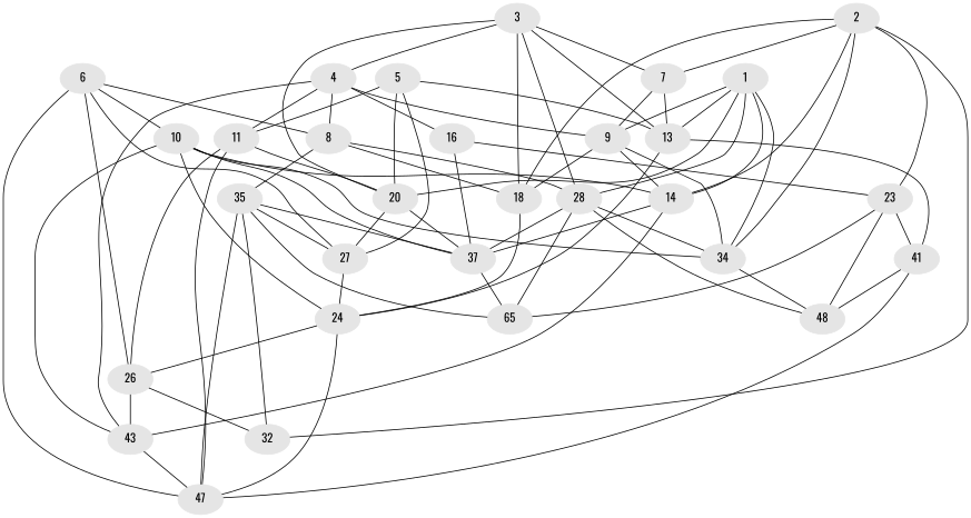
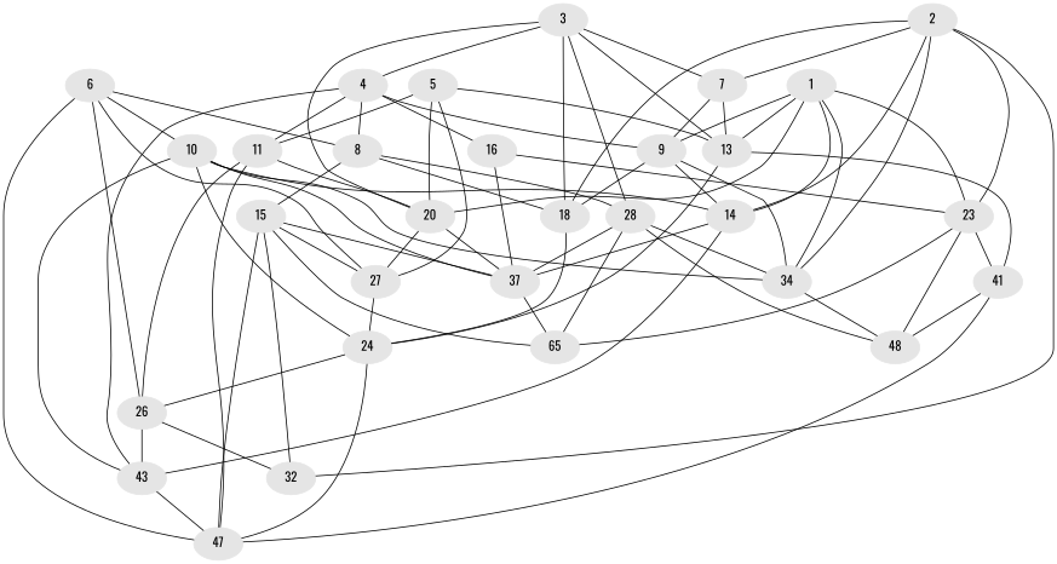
  graph {
    fontname=Oswald
    node [color=gray90 fontname=Oswald style=filled]
    edge [fontname=Oswald]
    1 [super="+46"]
    9 [super="+19"]
    13 [super="+33"]
    14 [super="+39"]
    20 [super="+30"]
    23 [super="+44"]
    34 [super="+40"]
    18 [super="+22"]
    24 [super="+29"]
    41
    43
    37 [super="+38"]
    27
    n14 [label=65]
    48
    2 [super="+31"]
    7
    32
    3 [super="+25"]
    4 [super="+35"]
    28 [super="+50"]
    8 [super="+12"]
    11 [super="+49"]
    16
-   15 [super="+42" label=35]
+   15 [super="+42"]
    26 [super="+36"]
    47 [super="+51"]
    5
    6 [super="+21"]
    10 [super="+17"]
    1 -- 9
    1 -- 13
    1 -- 14
    1 -- 20
-   1 -- 28
+   1 -- 23
    1 -- 34
    9 -- 14
    9 -- 34
    9 -- 18
    13 -- 24
    13 -- 41
    14 -- 43
    14 -- 37
    20 -- 37
    20 -- 27
    23 -- 41
    23 -- n14
    23 -- 48
    34 -- 48
    18 -- 24
    24 -- 26
    24 -- 47
    41 -- 48
    41 -- 47
    43 -- 47
    37 -- n14
    27 -- 24
    2 -- 14
    2 -- 23
    2 -- 34
    2 -- 18
    2 -- 7
    2 -- 32
    7 -- 9
    7 -- 13
    3 -- 13
    3 -- 20
    3 -- 18
    3 -- 7
    3 -- 4
    3 -- 28
    4 -- 9
    4 -- 43
    4 -- 8
    4 -- 11
    4 -- 16
    28 -- 34
    28 -- 37
    28 -- n14
    28 -- 48
    8 -- 18 [weight=2]
    8 -- 28
    8 -- 15
    11 -- 20
    11 -- 26
    11 -- 47
    16 -- 23
    16 -- 37
    15 -- 37
    15 -- 27
    15 -- n14
    15 -- 32
    15 -- 47
    26 -- 43
    26 -- 32
    5 -- 13
    5 -- 20
    5 -- 27
    5 -- 11
    6 -- 27
    6 -- 8
    6 -- 26 [weight=2]
    6 -- 47
    6 -- 10
    10 -- 14
    10 -- 34
    10 -- 24
    10 -- 43
    10 -- 37
  }
